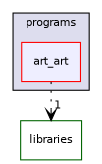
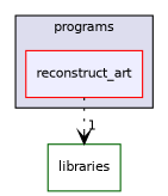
  digraph {
    compound=true
    node [fontname=Helvetica fontsize=10 shape=box style=filled]
-   n1 [fillcolor="#eeeeff" label=art_art pencolor=black color=red]
+   n1 [fillcolor="#eeeeff" label=reconstruct_art pencolor=black color=red]
    n2 [color=darkgreen fillcolor=white label=libraries]
    subgraph cluster_1 {
      bgcolor="#ddddee"
      fontname=Helvetica
      fontsize=10
      label=programs
      pencolor=black
      n1
    }
    n1 -> n2 [headlabel=1 labeldistance=1.5 labelfontname=Helvetica labelfontsize=10 style=dotted arrowhead=vee]
  }
